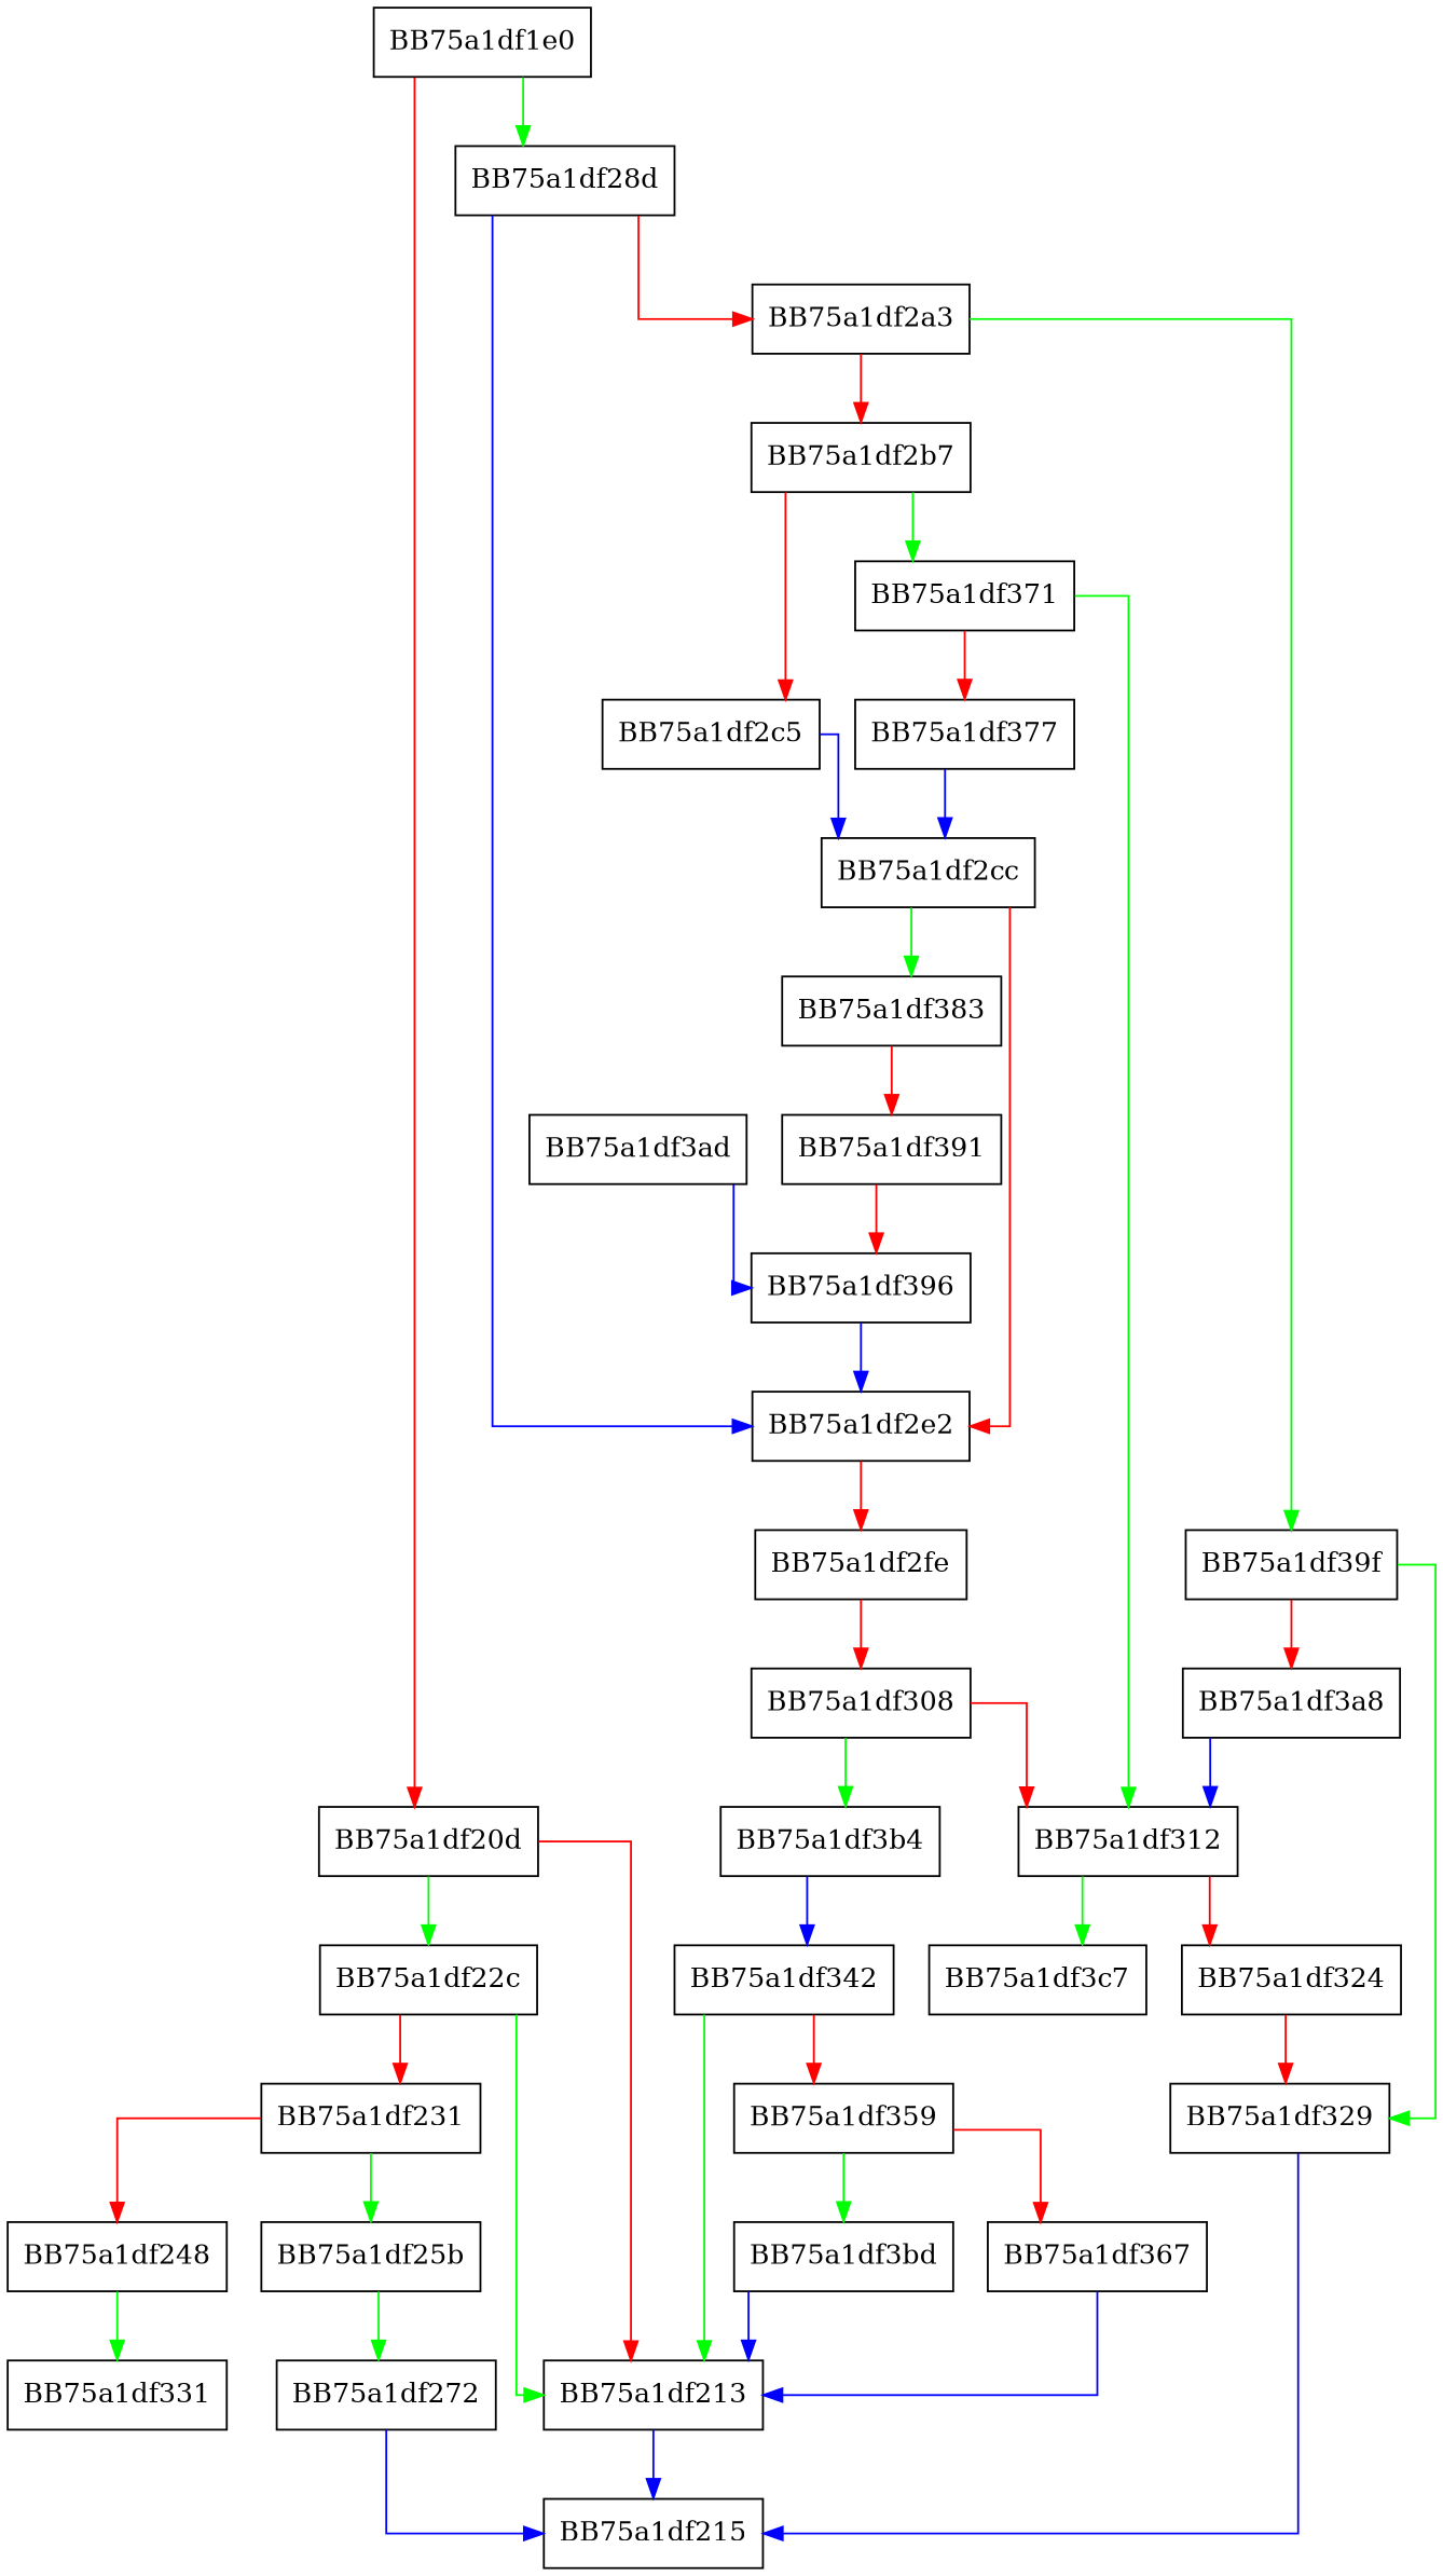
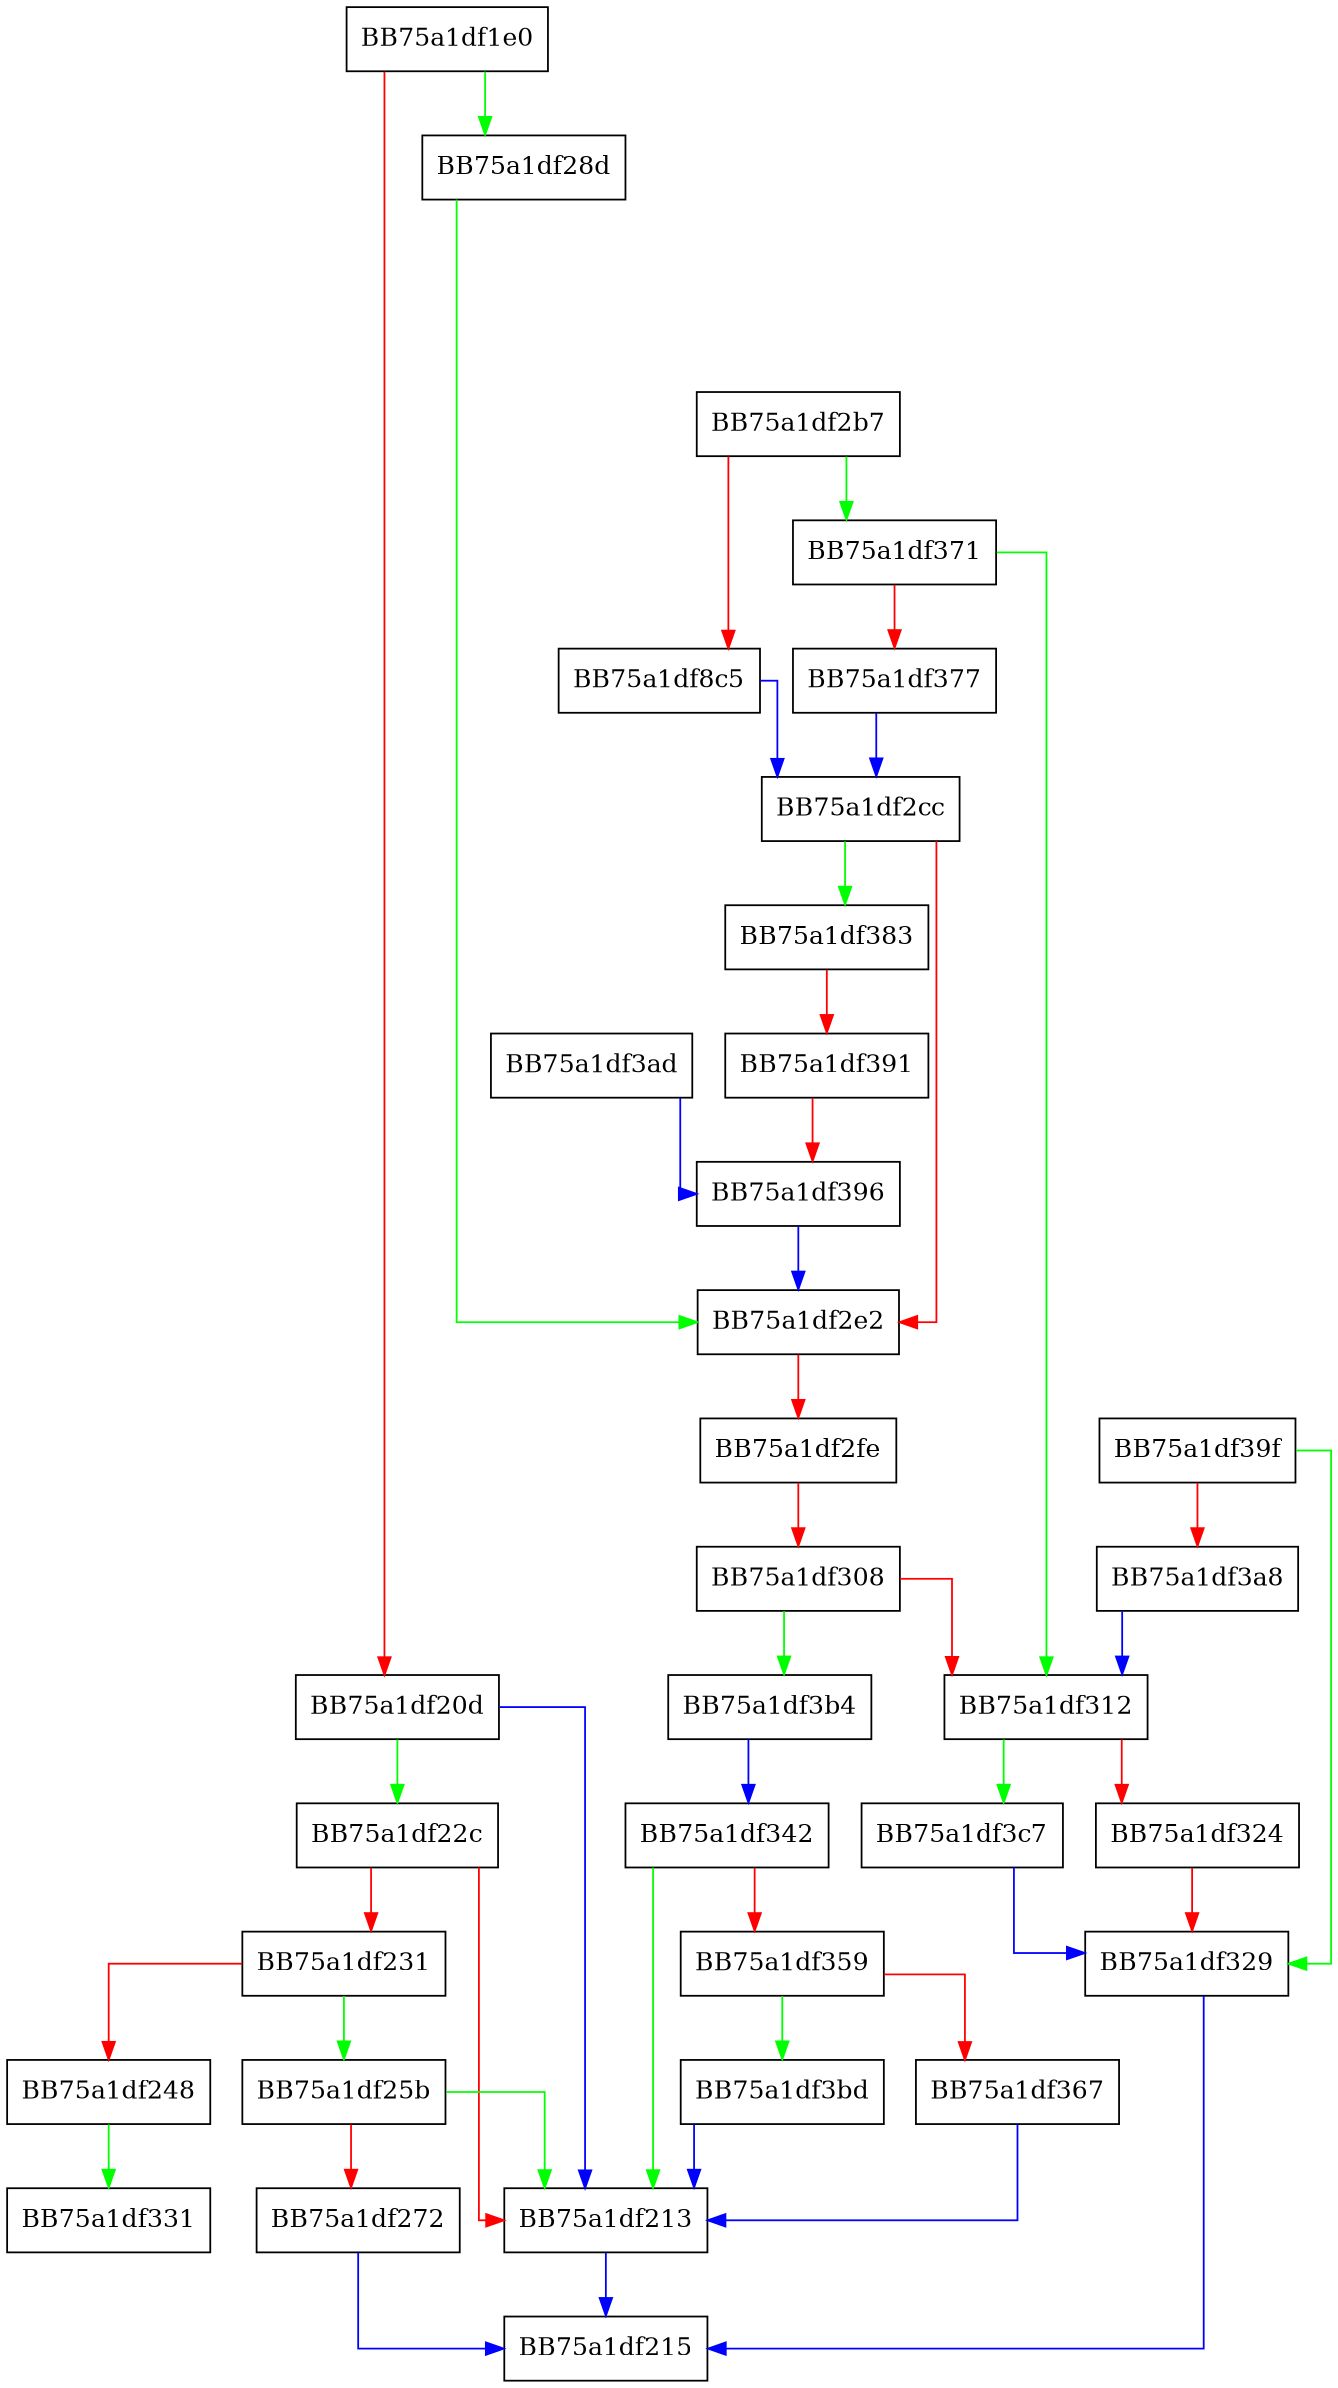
  digraph {
    splines=ortho
    node [shape=box]
    edge [color=red]
    BB75a1df1e0
    BB75a1df28d
    BB75a1df20d
    BB75a1df2e2
-   BB75a1df2a3
    BB75a1df22c
    BB75a1df213
    BB75a1df2fe
    BB75a1df39f
    BB75a1df2b7
    BB75a1df231
    BB75a1df215
    BB75a1df25b
    BB75a1df248
    BB75a1df272
    BB75a1df331
    BB75a1df329
    BB75a1df3a8
    BB75a1df308
    BB75a1df371
-   BB75a1df2c5
+   BB75a1df2c5 [label=BB75a1df8c5]
    BB75a1df312
    BB75a1df377
    BB75a1df2cc
    BB75a1df3c7
    BB75a1df324
    BB75a1df383
    BB75a1df391
    BB75a1df3ad
    BB75a1df396
    BB75a1df3b4
    BB75a1df342
    BB75a1df359
    BB75a1df3bd
    BB75a1df367
    BB75a1df1e0 -> BB75a1df28d [color=green]
    BB75a1df1e0 -> BB75a1df20d
-   BB75a1df28d -> BB75a1df2e2 [color=blue]
-   BB75a1df28d -> BB75a1df2a3
+   BB75a1df28d -> BB75a1df2e2 [color=green]
    BB75a1df20d -> BB75a1df22c [color=green]
-   BB75a1df20d -> BB75a1df213
+   BB75a1df20d -> BB75a1df213 [color=blue]
    BB75a1df2e2 -> BB75a1df2fe
-   BB75a1df2a3 -> BB75a1df39f [color=green]
-   BB75a1df2a3 -> BB75a1df2b7
-   BB75a1df22c -> BB75a1df213 [color=green]
+   BB75a1df22c -> BB75a1df213
    BB75a1df22c -> BB75a1df231
    BB75a1df213 -> BB75a1df215 [color=blue]
    BB75a1df2fe -> BB75a1df308
    BB75a1df39f -> BB75a1df329 [color=green]
    BB75a1df39f -> BB75a1df3a8
    BB75a1df2b7 -> BB75a1df371 [color=green]
    BB75a1df2b7 -> BB75a1df2c5
    BB75a1df231 -> BB75a1df25b [color=green]
    BB75a1df231 -> BB75a1df248
-   BB75a1df25b -> BB75a1df272 [color=green]
+   BB75a1df25b -> BB75a1df213 [color=green]
+   BB75a1df25b -> BB75a1df272
    BB75a1df248 -> BB75a1df331 [color=green]
    BB75a1df272 -> BB75a1df215 [color=blue]
    BB75a1df329 -> BB75a1df215 [color=blue]
    BB75a1df3a8 -> BB75a1df312 [color=blue]
    BB75a1df308 -> BB75a1df312
    BB75a1df308 -> BB75a1df3b4 [color=green]
    BB75a1df371 -> BB75a1df312 [color=green]
    BB75a1df371 -> BB75a1df377
    BB75a1df2c5 -> BB75a1df2cc [color=blue]
    BB75a1df312 -> BB75a1df3c7 [color=green]
    BB75a1df312 -> BB75a1df324
    BB75a1df377 -> BB75a1df2cc [color=blue]
    BB75a1df2cc -> BB75a1df2e2
    BB75a1df2cc -> BB75a1df383 [color=green]
+   BB75a1df3c7 -> BB75a1df329 [color=blue]
    BB75a1df324 -> BB75a1df329
    BB75a1df383 -> BB75a1df391
    BB75a1df391 -> BB75a1df396
    BB75a1df3ad -> BB75a1df396 [color=blue]
    BB75a1df396 -> BB75a1df2e2 [color=blue]
    BB75a1df3b4 -> BB75a1df342 [color=blue]
    BB75a1df342 -> BB75a1df213 [color=green]
    BB75a1df342 -> BB75a1df359
    BB75a1df359 -> BB75a1df3bd [color=green]
    BB75a1df359 -> BB75a1df367
    BB75a1df3bd -> BB75a1df213 [color=blue]
    BB75a1df367 -> BB75a1df213 [color=blue]
  }
